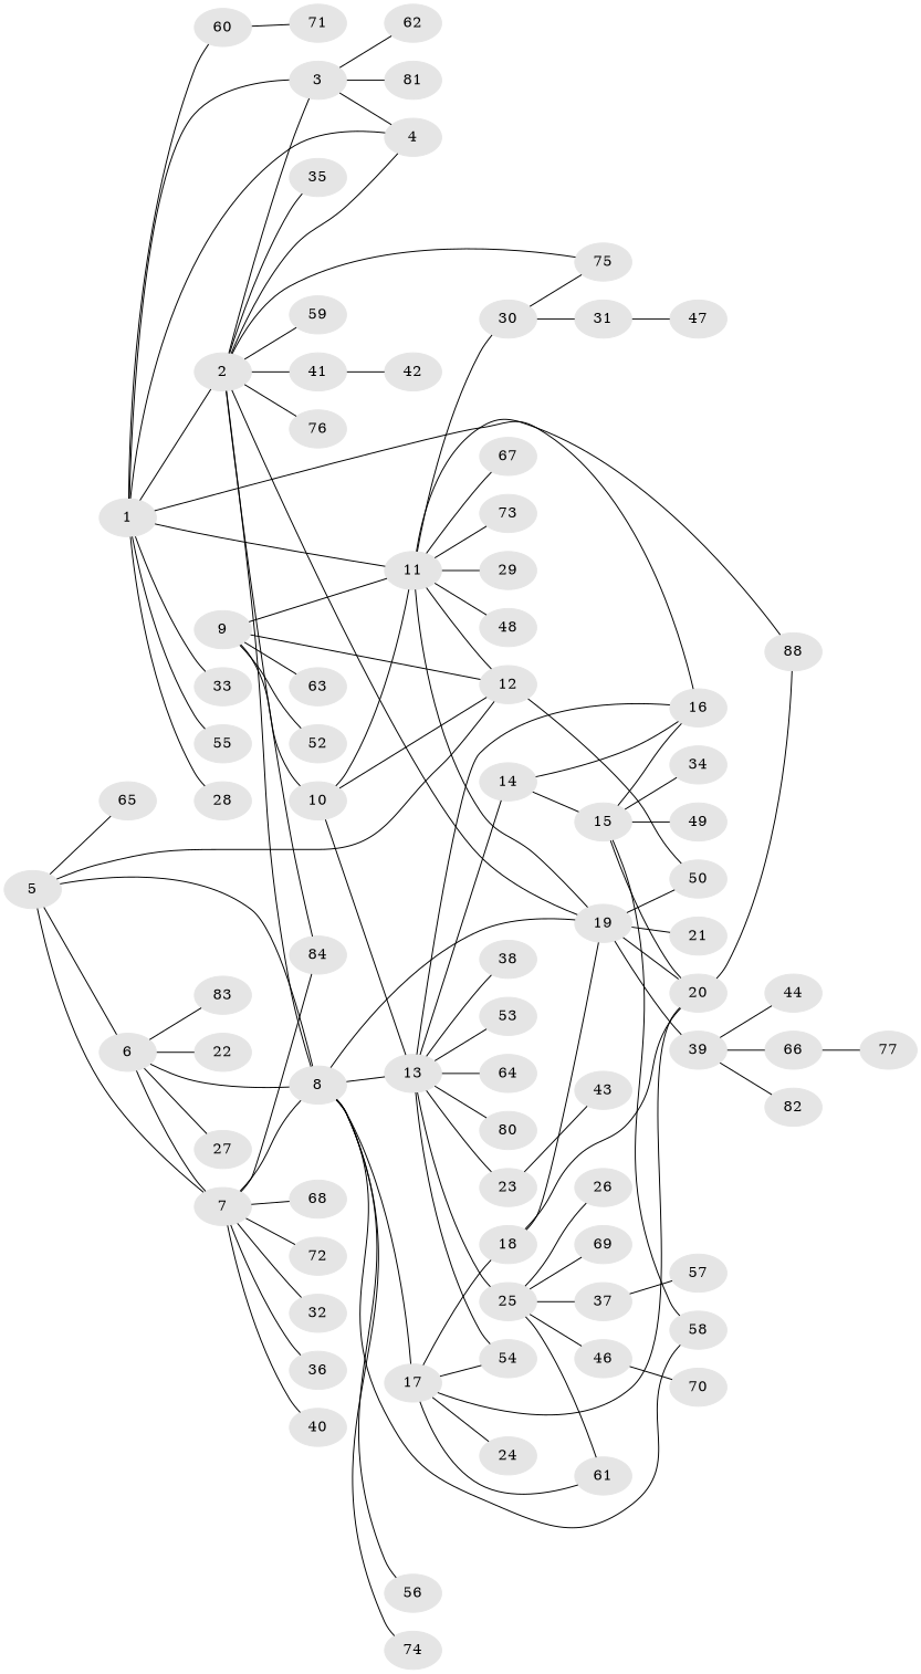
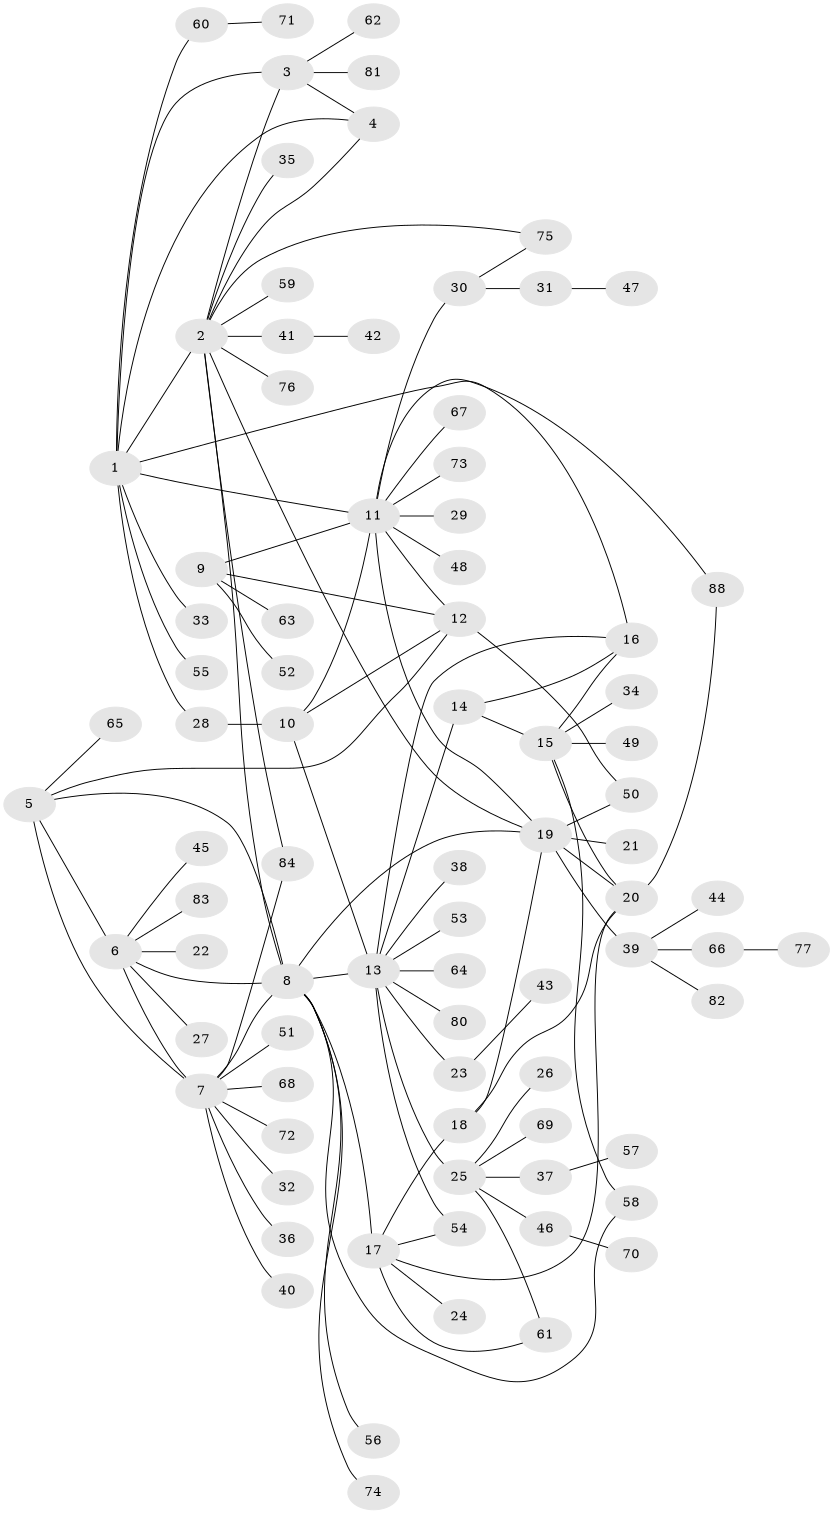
  graph {
    rankdir=LR
    node [color=gray90 style=filled]
    1
    2
    3
    4
    11
    16
    28
    33
    55
    60
    8
    19
    35
    41
    59
    75
    76
    84
    62
    81
    12
    29
    30
    48
    67
    73
    n27 [label=88]
    71
    13
    17
    56
    58
    74
    50
    20
    21
    39
    42
    5
    6
    7
    65
    22
    27
+   45
    83
    32
    36
    40
+   51
    68
    72
    14
    23
    25
    38
    53
    54
    64
    80
    18
    24
    61
    9
    63
    10
    52
    31
    15
    34
    49
    43
    26
    37
    46
    69
    44
    66
    82
    57
    70
    47
    77
    1 -- 2
    1 -- 3
    1 -- 4
    1 -- 11
    1 -- 16
    1 -- 28
    1 -- 33
    1 -- 55
    1 -- 60
    2 -- 3
    2 -- 4
    2 -- 8
    2 -- 19
    2 -- 35
    2 -- 41
    2 -- 59
    2 -- 75
    2 -- 76
    2 -- 84
    3 -- 4
    3 -- 62
    3 -- 81
    11 -- 19
    11 -- 12
    11 -- 29
    11 -- 30
    11 -- 48
    11 -- 67
    11 -- 73
    11 -- n27
    60 -- 71
    8 -- 19
    8 -- 13
    8 -- 17
    8 -- 56
    8 -- 58
    8 -- 74
    19 -- 50
    19 -- 20
    19 -- 21
    19 -- 39
    41 -- 42
    12 -- 50
    30 -- 75
    30 -- 31
    13 -- 16
    13 -- 14
    13 -- 23
    13 -- 25
    13 -- 38
    13 -- 53
    13 -- 54
    13 -- 64
    13 -- 80
    17 -- 20
    17 -- 54
    17 -- 18
    17 -- 24
    17 -- 61
    20 -- n27
    39 -- 44
    39 -- 66
    39 -- 82
    5 -- 8
    5 -- 12
    5 -- 6
    5 -- 7
    5 -- 65
    6 -- 8
    6 -- 7
    6 -- 22
    6 -- 27
+   6 -- 45
    6 -- 83
    7 -- 8
    7 -- 84
    7 -- 32
    7 -- 36
    7 -- 40
+   7 -- 51
    7 -- 68
    7 -- 72
    14 -- 16
    14 -- 15
    23 -- 43
    25 -- 61
    25 -- 26
    25 -- 37
    25 -- 46
    25 -- 69
    18 -- 19
    18 -- 20
    9 -- 11
    9 -- 12
    9 -- 63
-   9 -- 10
+   28 -- 10
    9 -- 52
    10 -- 11
    10 -- 12
    10 -- 13
    31 -- 47
    15 -- 16
    15 -- 58
    15 -- 20
    15 -- 34
    15 -- 49
    37 -- 57
    46 -- 70
    66 -- 77
  }
